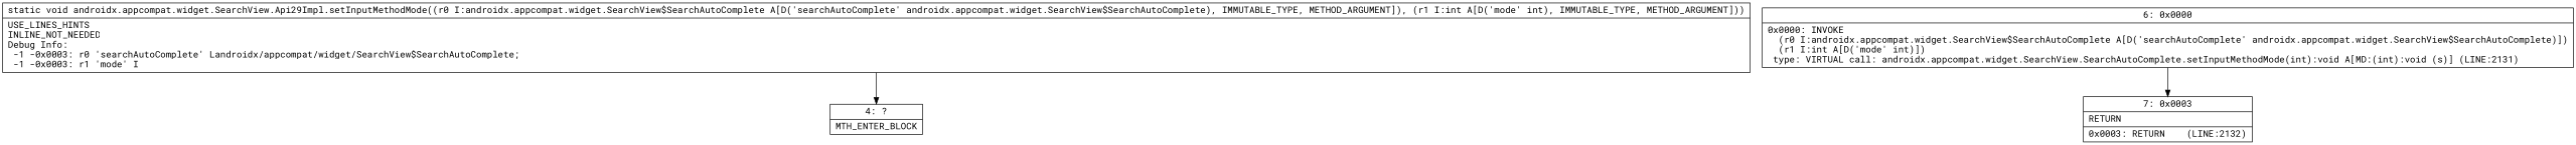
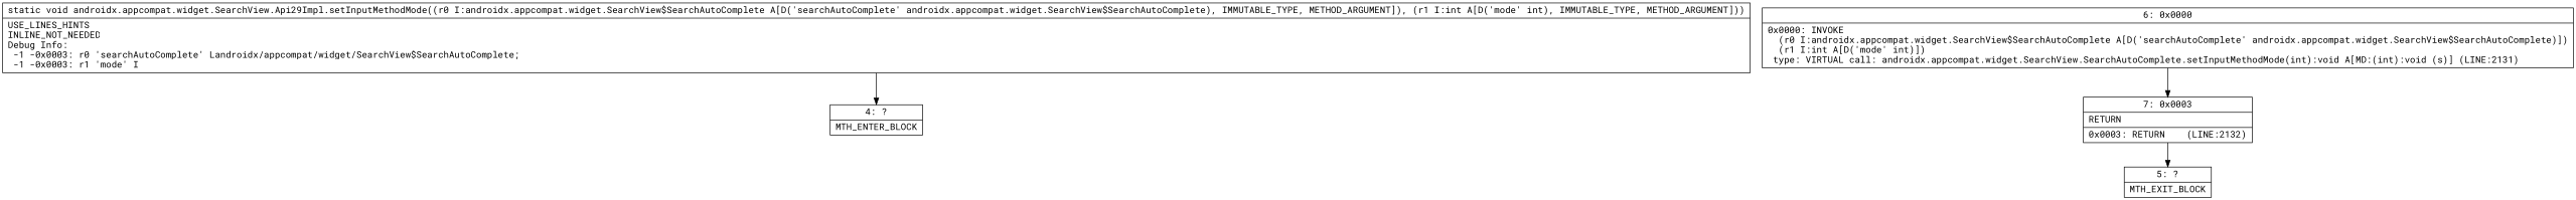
  digraph {
    fontname="Roboto Mono"
    node [fontname="Roboto Mono" shape=record]
    edge [fontname="Roboto Mono"]
    n1 [label="{4\:\ ?|MTH_ENTER_BLOCK\l}"]
    n2 [label="{6\:\ 0x0000|0x0000: INVOKE  \l  (r0 I:androidx.appcompat.widget.SearchView$SearchAutoComplete A[D('searchAutoComplete' androidx.appcompat.widget.SearchView$SearchAutoComplete)])\l  (r1 I:int A[D('mode' int)])\l type: VIRTUAL call: androidx.appcompat.widget.SearchView.SearchAutoComplete.setInputMethodMode(int):void A[MD:(int):void (s)] (LINE:2131)\l}"]
    n3 [label="{7\:\ 0x0003|RETURN\l|0x0003: RETURN    (LINE:2132)\l}"]
+   n4 [label="{5\:\ ?|MTH_EXIT_BLOCK\l}"]
    n5 [label="{static void androidx.appcompat.widget.SearchView.Api29Impl.setInputMethodMode((r0 I:androidx.appcompat.widget.SearchView$SearchAutoComplete A[D('searchAutoComplete' androidx.appcompat.widget.SearchView$SearchAutoComplete), IMMUTABLE_TYPE, METHOD_ARGUMENT]), (r1 I:int A[D('mode' int), IMMUTABLE_TYPE, METHOD_ARGUMENT]))  | USE_LINES_HINTS\lINLINE_NOT_NEEDED\lDebug Info:\l  \-1 \-0x0003: r0 'searchAutoComplete' Landroidx\/appcompat\/widget\/SearchView$SearchAutoComplete;\l  \-1 \-0x0003: r1 'mode' I\l}"]
    n2 -> n3
+   n3 -> n4
    n5 -> n1
  }
